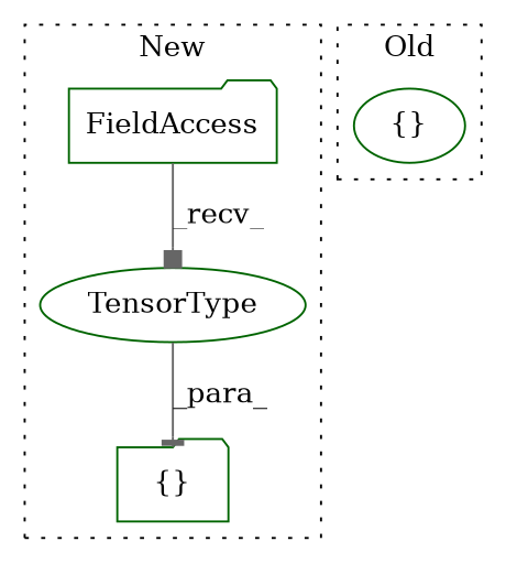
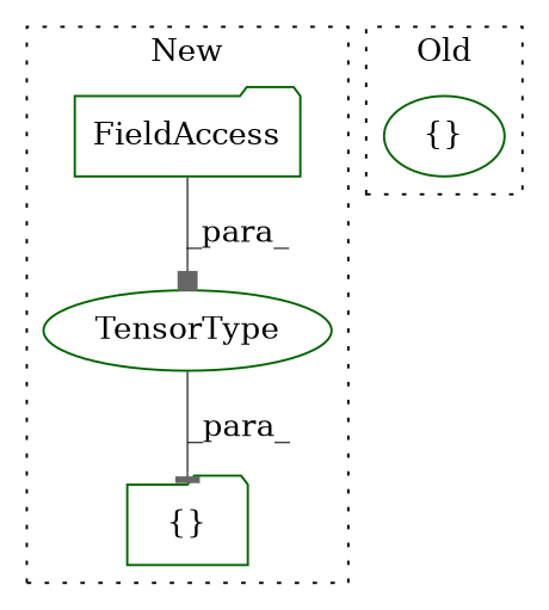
  digraph {
    node [a=4 l="1,1" shape=ellipse color=darkgreen]
    edge [color=gray40]
    n1 [a=32 l=12 label=TensorType s=647]
    n2 [label="{}" s="632,659" shape=folder]
    n3 [a=22 l=6 label=FieldAccess s=633 shape=folder]
    n4 [label="{}" s="632,649"]
    subgraph cluster_1 {
      label=New
      style=dotted
      n1
      n2
      n3
    }
    subgraph cluster_2 {
      label=Old
      style=dotted
      n4
    }
    n1 -> n2 [label=_para_ arrowhead=tee]
-   n3 -> n1 [label=_recv_ arrowhead=box]
+   n3 -> n1 [label=_para_ arrowhead=box]
  }
